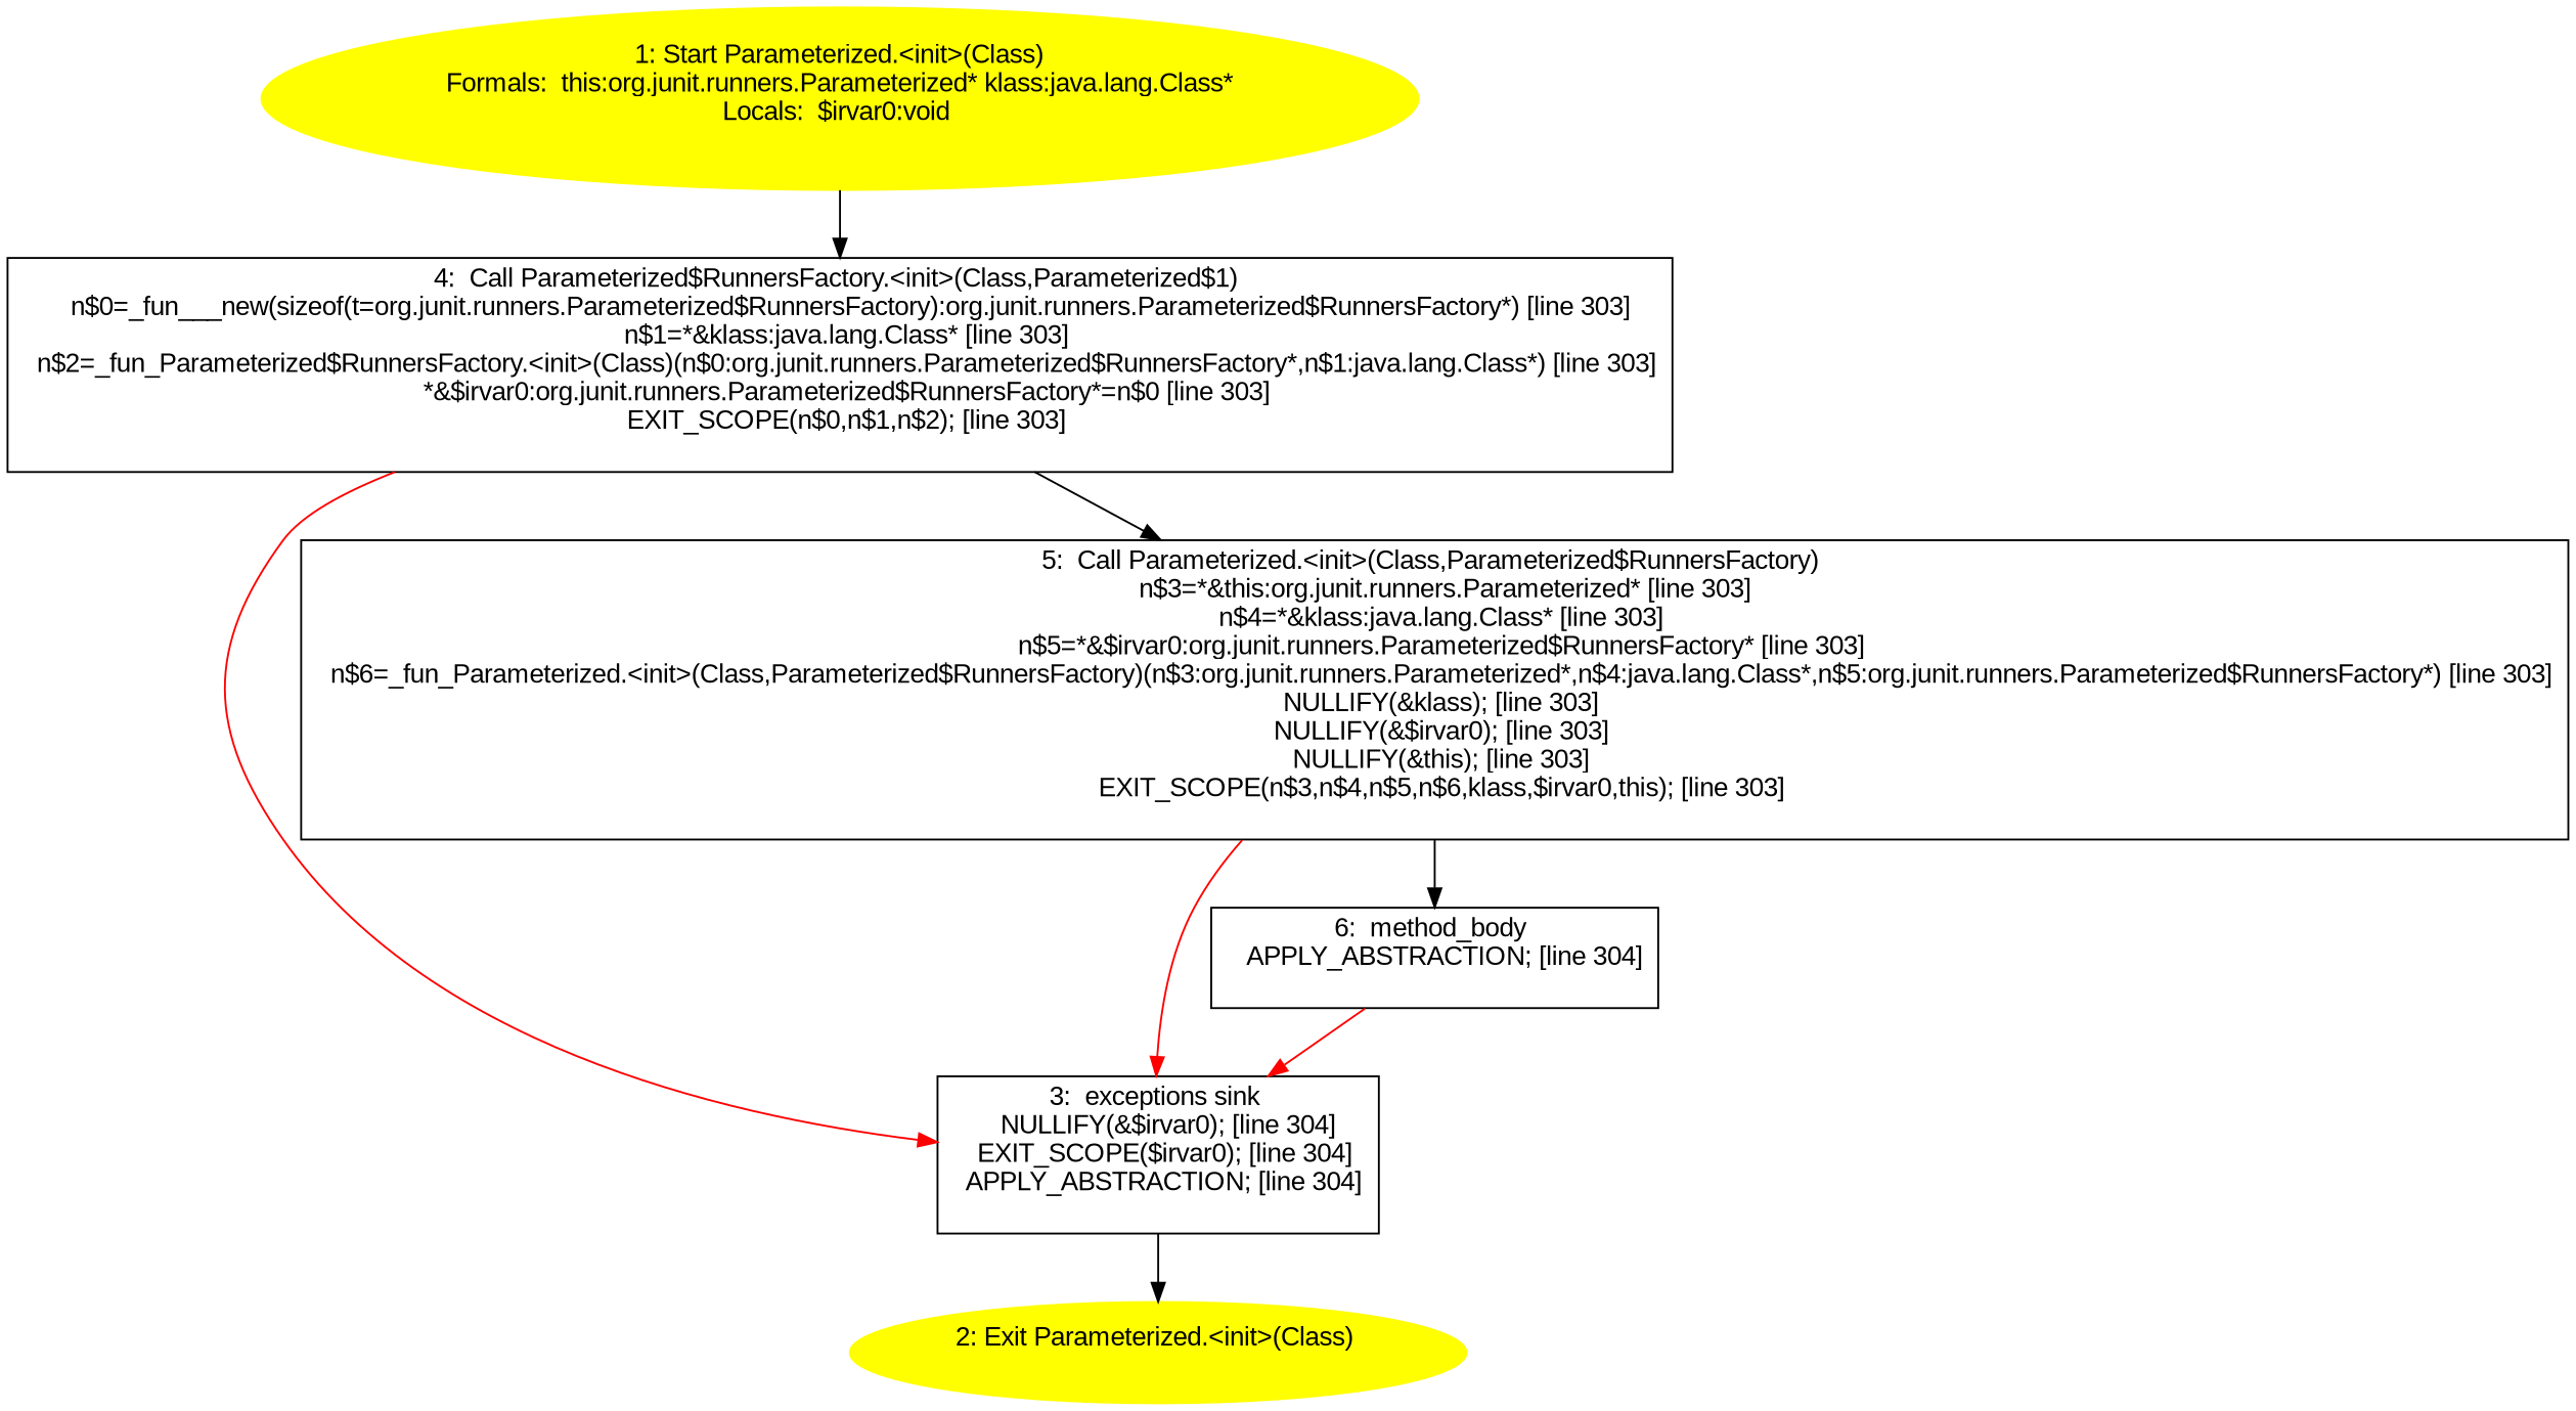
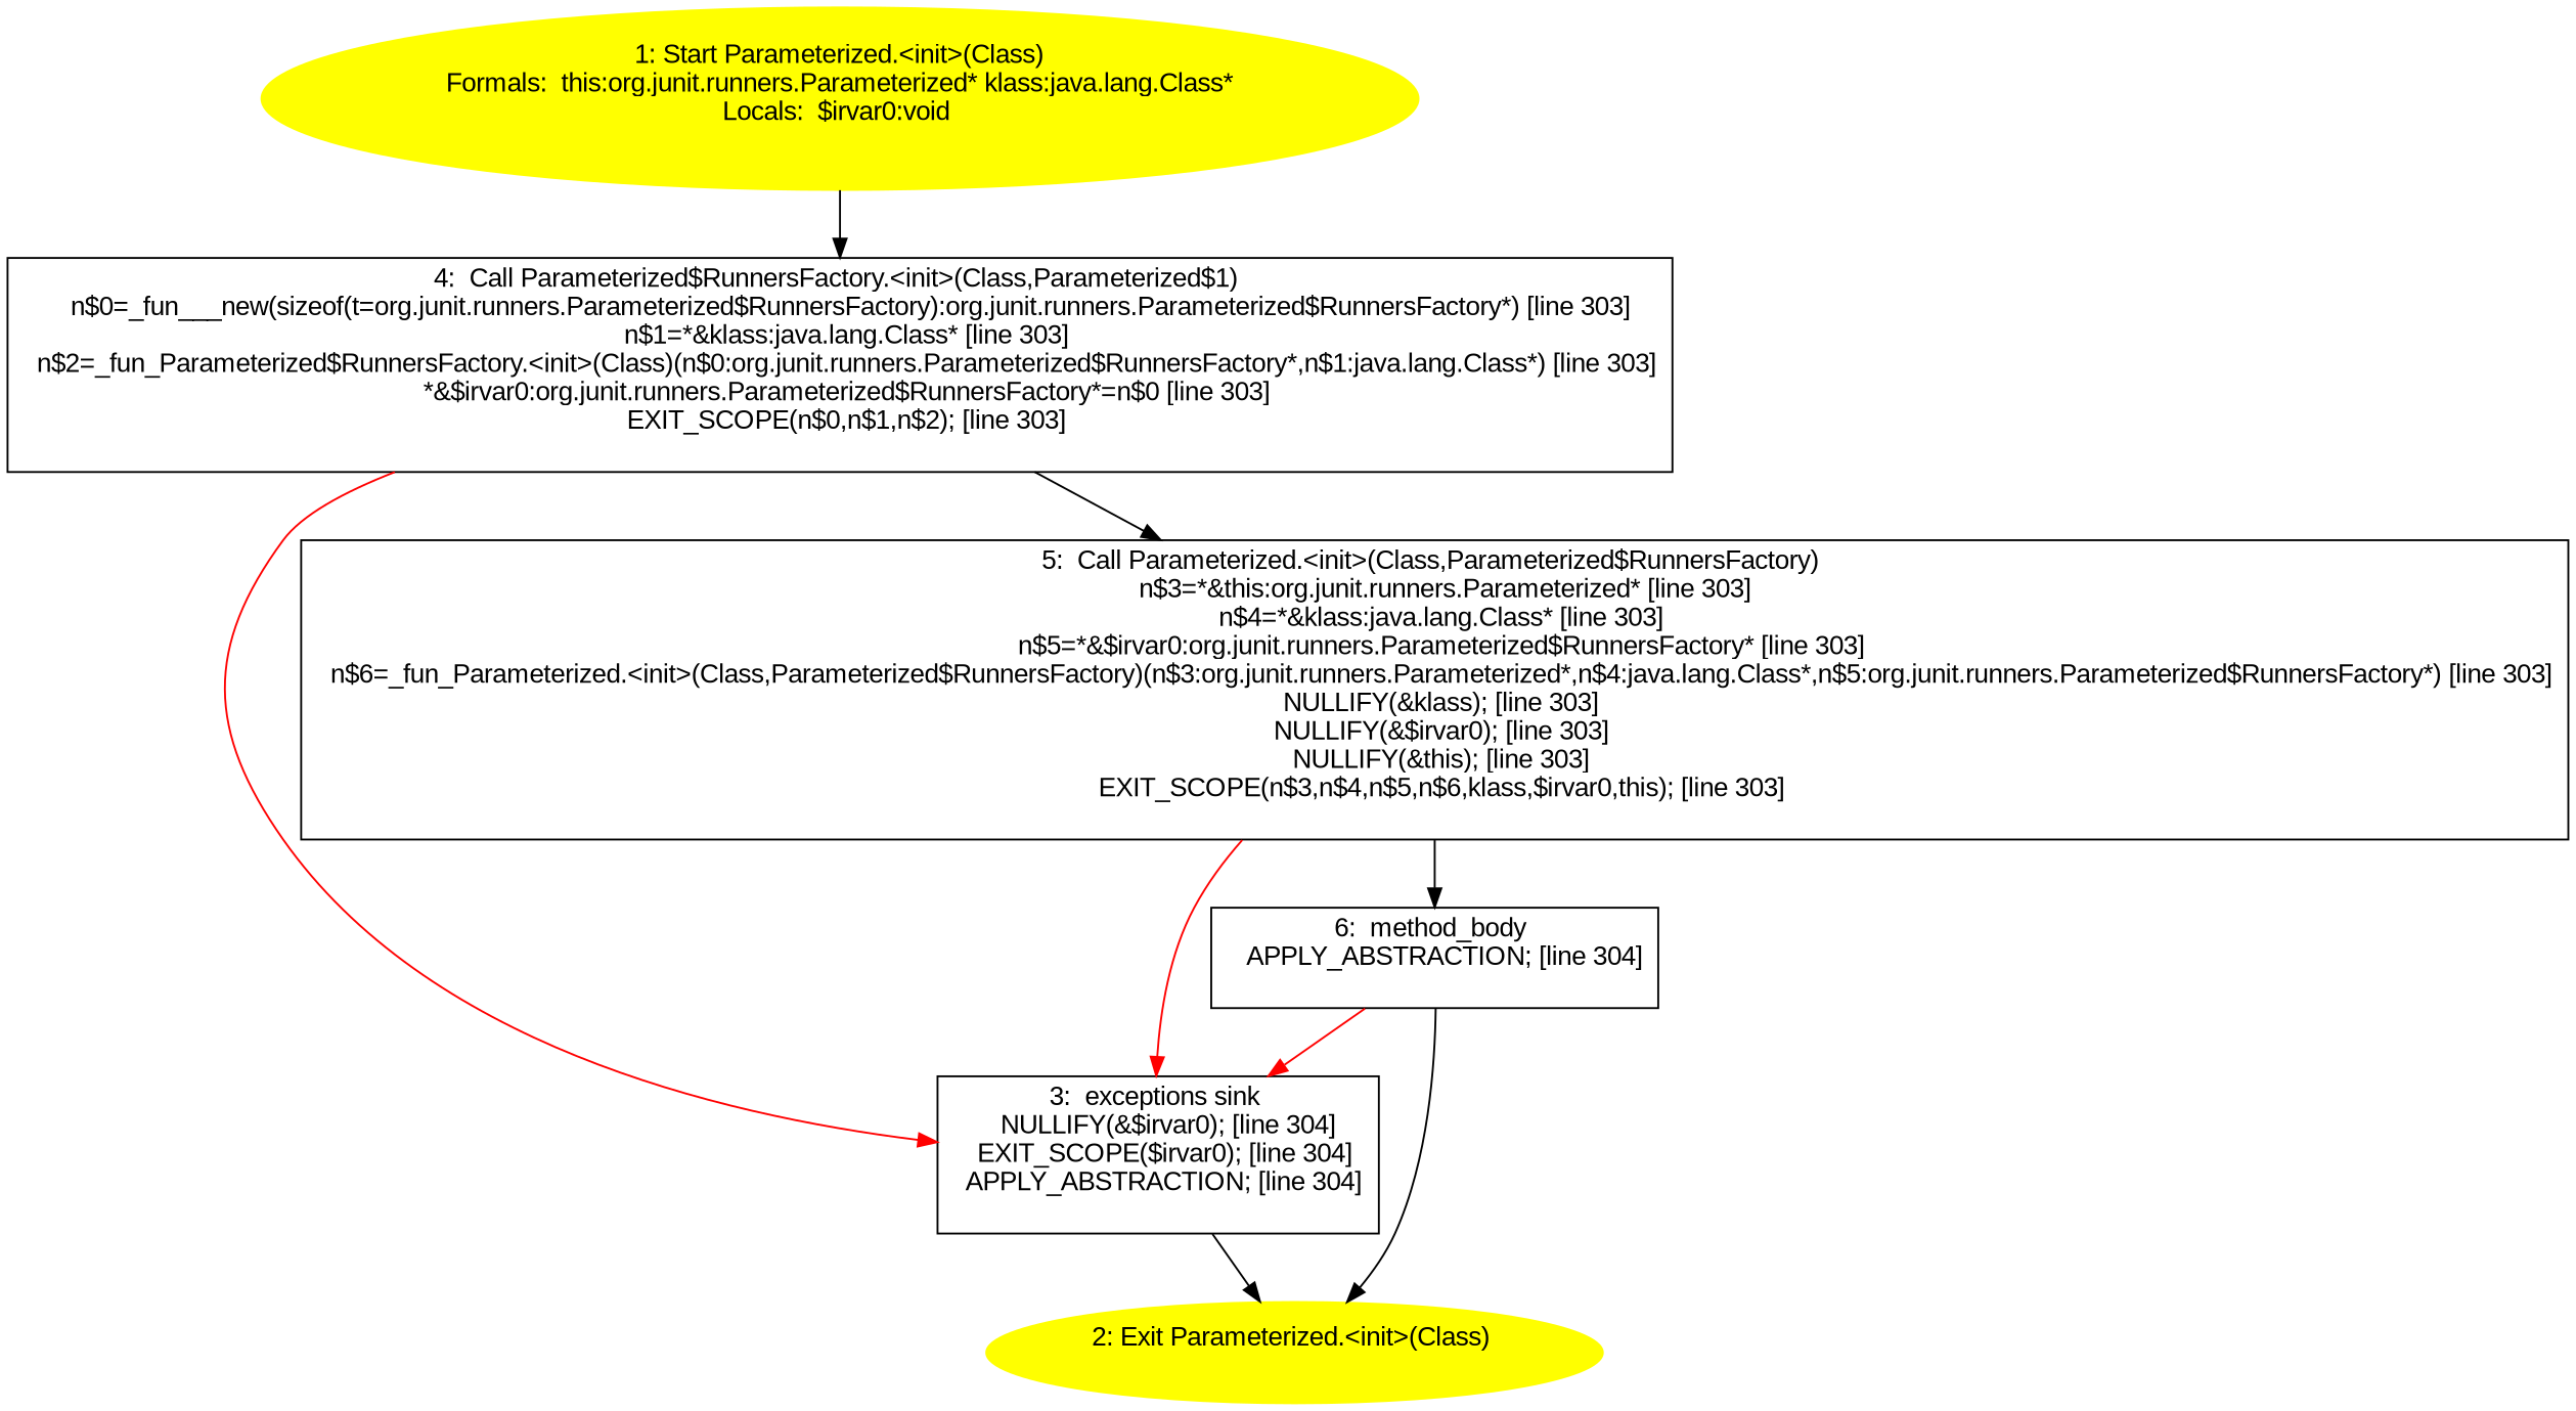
  digraph {
    fontname="Liberation Sans"
    node [fontname="Liberation Sans" shape=box]
    edge [fontname="Liberation Sans"]
    n1 [color=yellow label="1: Start Parameterized.<init>(Class)\nFormals:  this:org.junit.runners.Parameterized* klass:java.lang.Class*\nLocals:  $irvar0:void \n  " style=filled shape=""]
    n2 [label="4:  Call Parameterized$RunnersFactory.<init>(Class,Parameterized$1) \n   n$0=_fun___new(sizeof(t=org.junit.runners.Parameterized$RunnersFactory):org.junit.runners.Parameterized$RunnersFactory*) [line 303]\n  n$1=*&klass:java.lang.Class* [line 303]\n  n$2=_fun_Parameterized$RunnersFactory.<init>(Class)(n$0:org.junit.runners.Parameterized$RunnersFactory*,n$1:java.lang.Class*) [line 303]\n  *&$irvar0:org.junit.runners.Parameterized$RunnersFactory*=n$0 [line 303]\n  EXIT_SCOPE(n$0,n$1,n$2); [line 303]\n "]
    n3 [label="3:  exceptions sink \n   NULLIFY(&$irvar0); [line 304]\n  EXIT_SCOPE($irvar0); [line 304]\n  APPLY_ABSTRACTION; [line 304]\n "]
    n4 [label="5:  Call Parameterized.<init>(Class,Parameterized$RunnersFactory) \n   n$3=*&this:org.junit.runners.Parameterized* [line 303]\n  n$4=*&klass:java.lang.Class* [line 303]\n  n$5=*&$irvar0:org.junit.runners.Parameterized$RunnersFactory* [line 303]\n  n$6=_fun_Parameterized.<init>(Class,Parameterized$RunnersFactory)(n$3:org.junit.runners.Parameterized*,n$4:java.lang.Class*,n$5:org.junit.runners.Parameterized$RunnersFactory*) [line 303]\n  NULLIFY(&klass); [line 303]\n  NULLIFY(&$irvar0); [line 303]\n  NULLIFY(&this); [line 303]\n  EXIT_SCOPE(n$3,n$4,n$5,n$6,klass,$irvar0,this); [line 303]\n "]
    n5 [color=yellow label="2: Exit Parameterized.<init>(Class) \n  " style=filled shape=""]
    n6 [label="6:  method_body \n   APPLY_ABSTRACTION; [line 304]\n "]
    n1 -> n2
    n2 -> n3 [color=red]
    n2 -> n4
    n3 -> n5
    n4 -> n3 [color=red]
    n4 -> n6
    n6 -> n3 [color=red]
+   n6 -> n5
  }
